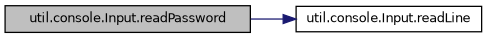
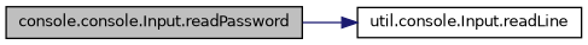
  digraph {
    rankdir=LR
    node [color=black fontname=Helvetica fontsize=10 shape=record]
-   n1 [fillcolor=grey75 fontcolor=black height=0.2 label="util.console.Input.readPassword" style=filled width=0.4]
+   n1 [fillcolor=grey75 fontcolor=black height=0.2 label="console.console.Input.readPassword" style=filled width=0.4]
    n2 [height=0.2 label="util.console.Input.readLine" width=0.4]
    n1 -> n2 [color=midnightblue fontname=Helvetica fontsize=10 labelfontname=Helvetica labelfontsize=10 style=solid]
  }
